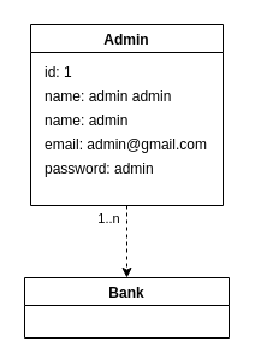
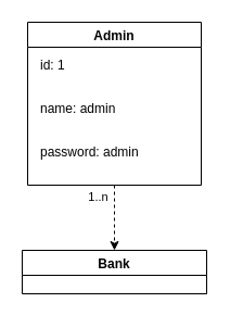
  <mxCell id="0" />
  <mxCell id="1" parent="0" />
- <mxCell id="2" value="Bank" style="swimlane;" parent="1" vertex="1"><mxGeometry x="20" y="230" width="170" height="50" as="geometry" /></mxCell>
+ <mxCell id="2" value="Bank" style="swimlane;" parent="1" vertex="1"><mxGeometry x="20" y="230" width="170" height="40" as="geometry" /></mxCell>
  <mxCell id="3" style="edgeStyle=orthogonalEdgeStyle;rounded=0;orthogonalLoop=1;jettySize=auto;html=1;entryX=0.5;entryY=0;entryDx=0;entryDy=0;dashed=1;" parent="1" source="5" target="2" edge="1"><mxGeometry relative="1" as="geometry"><Array as="points"><mxPoint x="100" y="120" /><mxPoint x="100" y="120" /></Array></mxGeometry></mxCell>
  <mxCell id="4" value="1..n" style="edgeLabel;html=1;align=center;verticalAlign=middle;resizable=0;points=[];" vertex="1" connectable="0" parent="3"><mxGeometry x="-0.4" relative="1" as="geometry"><mxPoint x="-16" y="-8" as="offset" /></mxGeometry></mxCell>
  <mxCell id="5" value="Admin" style="swimlane;" parent="1" vertex="1"><mxGeometry x="25" y="20" width="160" height="150" as="geometry" /></mxCell>
- <mxCell id="6" value="email: admin@gmail.com" style="text;html=1;align=left;verticalAlign=middle;resizable=0;points=[];autosize=1;strokeColor=none;fillColor=none;" parent="5" vertex="1"><mxGeometry x="10" y="90" width="150" height="20" as="geometry" /></mxCell>
  <mxCell id="7" value="password: admin" style="text;html=1;align=left;verticalAlign=middle;resizable=0;points=[];autosize=1;strokeColor=none;fillColor=none;" parent="5" vertex="1"><mxGeometry x="10" y="110" width="110" height="20" as="geometry" /></mxCell>
  <mxCell id="8" value="id: 1" style="text;html=1;align=left;verticalAlign=middle;resizable=0;points=[];autosize=1;strokeColor=none;fillColor=none;" parent="5" vertex="1"><mxGeometry x="10" y="30" width="40" height="20" as="geometry" /></mxCell>
- <mxCell id="9" value="name: admin admin" style="text;html=1;align=left;verticalAlign=middle;resizable=0;points=[];autosize=1;strokeColor=none;fillColor=none;" vertex="1" parent="5"><mxGeometry x="10" y="50" width="120" height="20" as="geometry" /></mxCell>
  <mxCell id="10" value="name: admin" style="text;html=1;align=left;verticalAlign=middle;resizable=0;points=[];autosize=1;strokeColor=none;fillColor=none;" vertex="1" parent="5"><mxGeometry x="10" y="70" width="110" height="20" as="geometry" /></mxCell>
